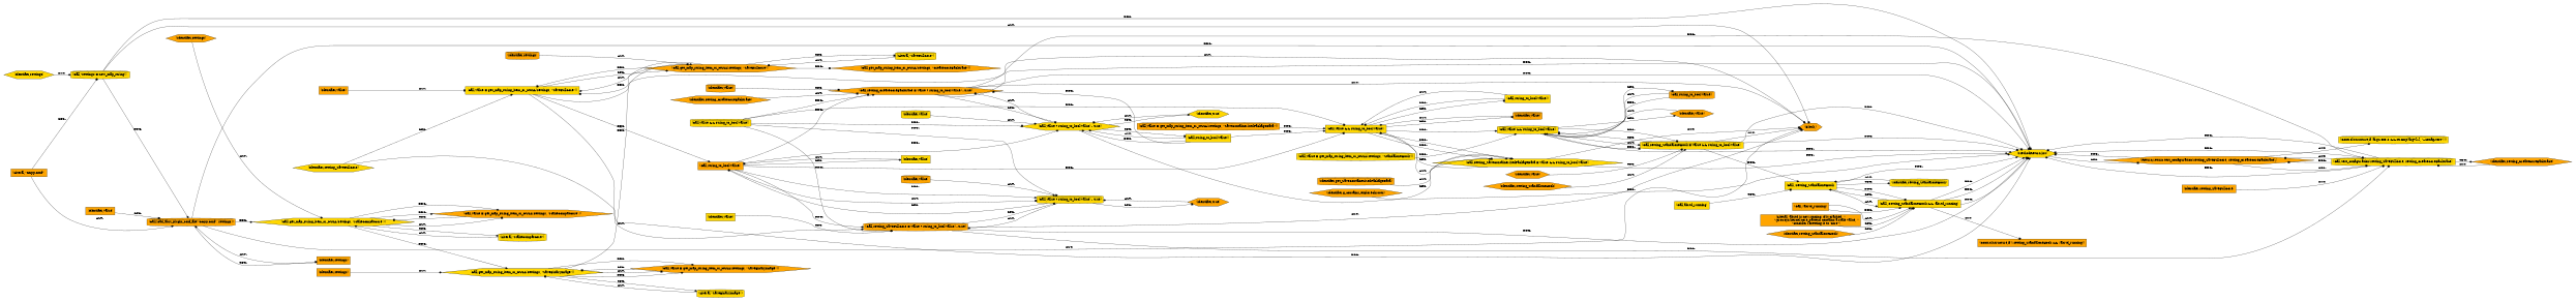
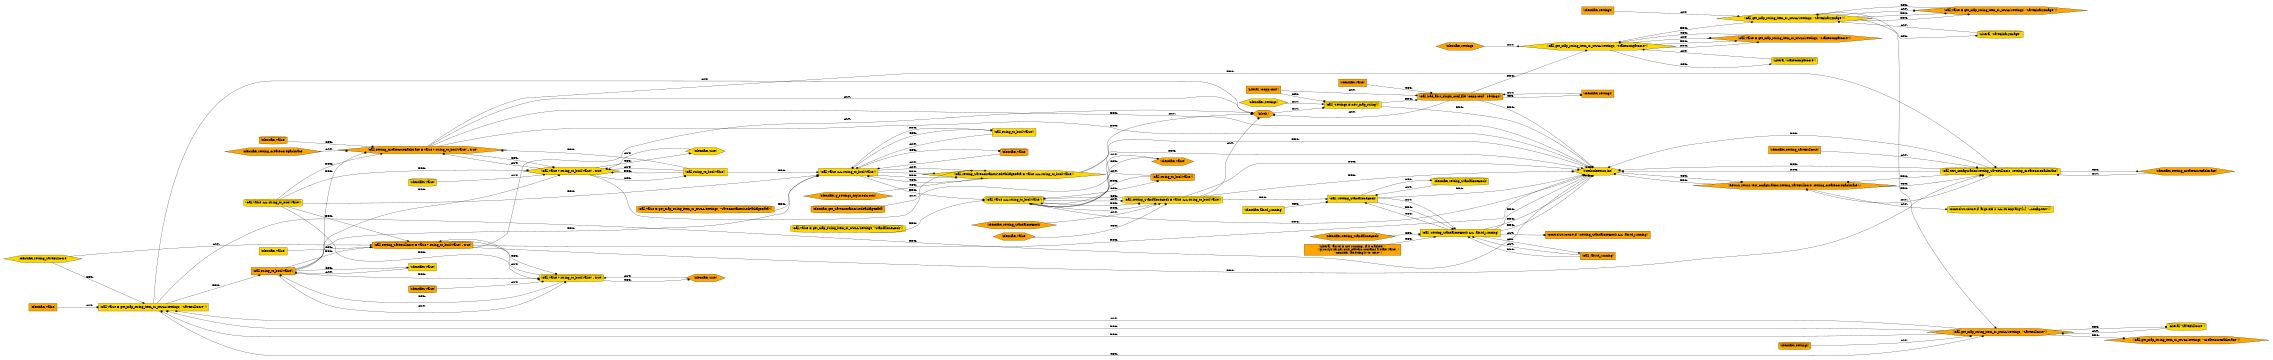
  digraph {
    rankdir=LR
    node [fillcolor=orange shape=hexagon style=filled]
    edge [arrowhead=diamond]
    n1 [fillcolor=gold label="(Call,value = get_map_string_item_or_NULL(settings, \"SaveFullCore\"))" shape=box]
    n2 [label="(Call,get_map_string_item_or_NULL(settings, \"SaveFullCore\"))"]
    n3 [label="(Call,string_to_bool(value))" shape=box]
    n4 [label="(Block,)"]
    n5 [fillcolor=gold label="(MethodReturn,int)"]
    n6 [label="(Call,get_map_string_item_or_NULL(settings, \"CreateCoreBacktrace\"))"]
    n7 [fillcolor=gold label="(Literal,\"SaveFullCore\")" shape=cylinder]
    n8 [label="(Call,setting_SaveFullCore = value ? string_to_bool(value) : true)" shape=cylinder]
    n9 [fillcolor=gold label="(Call,value ? string_to_bool(value) : true)" shape=cylinder]
    n10 [label="(Call,setting_CreateCoreBacktrace = value ? string_to_bool(value) : true)"]
    n11 [fillcolor=gold label="(Call,value ? string_to_bool(value) : true)"]
    n12 [fillcolor=gold label="(Call,value && string_to_bool(value))" shape=box]
    n13 [fillcolor=gold label="(Identifier,value)" shape=box]
    n14 [label="(Return,return test_configuration(setting_SaveFullCore, setting_CreateCoreBacktrace);)"]
    n15 [fillcolor=gold label="(Call,get_map_string_item_or_NULL(settings, \"SaveBinaryImage\"))"]
    n16 [fillcolor=gold label="(Literal,\"SaveBinaryImage\")" shape=cylinder]
    n17 [label="(Call,value = get_map_string_item_or_NULL(settings, \"SaveBinaryImage\"))"]
    n18 [fillcolor=gold label="(Call,get_map_string_item_or_NULL(settings, \"MakeCompatCore\"))"]
    n19 [fillcolor=gold label="(Literal,\"MakeCompatCore\")" shape=cylinder]
    n20 [label="(Call,value = get_map_string_item_or_NULL(settings, \"MakeCompatCore\"))"]
    n21 [label="(Call,load_abrt_plugin_conf_file(\"CCpp.conf\", settings))" shape=cylinder]
    n22 [label="(Identifier,settings)" shape=box]
    n23 [fillcolor=gold label="(Call,*settings = new_map_string())" shape=cylinder]
    n24 [fillcolor=gold label="(Call,test_configuration(setting_SaveFullCore, setting_CreateCoreBacktrace))" shape=cylinder]
    n25 [label="(Identifier,true)"]
    n26 [fillcolor=gold label="(Call,string_to_bool(value))" shape=box]
    n27 [fillcolor=gold label="(Identifier,true)"]
    n28 [fillcolor=gold label="(Call,setting_SaveContainerizedPackageData = value && string_to_bool(value))"]
    n29 [fillcolor=gold label="(Call,value && string_to_bool(value))" shape=cylinder]
    n30 [fillcolor=gold label="(Call,string_to_bool(value))" shape=box]
    n31 [label="(Identifier,value)" shape=cylinder]
    n32 [label="(Identifier,setting_CreateCoreBacktrace)"]
    n33 [fillcolor=gold label="(ControlStructure,if (argc == 2 && strcmp(argv[1], \"--config-test\")))" shape=cylinder]
    n34 [fillcolor=gold label="(Call,setting_StandaloneHook = value && string_to_bool(value))" shape=cylinder]
    n35 [label="(Call,string_to_bool(value))" shape=cylinder]
    n36 [label="(Identifier,value)"]
    n37 [fillcolor=gold label="(Call,!setting_StandaloneHook)" shape=box]
    n38 [fillcolor=gold label="(Call,!setting_StandaloneHook && !abrtd_running)" shape=box]
    n39 [fillcolor=gold label="(Identifier,setting_StandaloneHook)" shape=cylinder]
    n40 [label="(Call,!abrtd_running)" shape=box]
    n41 [label="(ControlStructure,if (!setting_StandaloneHook && !abrtd_running))" shape=box]
    n42 [label="(Identifier,settings)" shape=cylinder]
-   n43 [label="(Identifier,g_contains_explorechroots)"]
+   n43 [label="(Identifier,g_settings_explorechroots)"]
    n44 [label="(Identifier,value)" shape=box]
    n45 [label="(Identifier,value)"]
    n46 [label="(Identifier,get_SaveContainerizedPackageData)" shape=cylinder]
    n47 [label="(Identifier,settings)" shape=box]
    n48 [label="(Identifier,setting_StandaloneHook)"]
    n49 [label="(Identifier,setting_SaveFullCore)" shape=box]
    n50 [fillcolor=gold label="(Call,value && string_to_bool(value))" shape=cylinder]
    n51 [label="(Identifier,value)" shape=cylinder]
    n52 [fillcolor=gold label="(Call,value = get_map_string_item_or_NULL(settings, \"StandaloneHook\"))" shape=cylinder]
    n53 [label="(Literal,\"abrtd is not running. If it crashed, \"\n            \"/proc/sys/kernel/core_pattern contains a stale value, \"\n            \"consider resetting it to 'core'\")" shape=box]
    n54 [label="(Call,value = get_map_string_item_or_NULL(settings, \"SaveContainerizedPackageData\"))" shape=cylinder]
    n55 [label="(Identifier,value)" shape=cylinder]
-   n56 [fillcolor=gold label="(Call,abrtd_running)" shape=box]
+   n56 [fillcolor=gold label="(Identifier,abrtd_running)" shape=box]
    n57 [fillcolor=gold label="(Identifier,value)" shape=cylinder]
    n58 [label="(Identifier,setting_StandaloneHook)"]
    n59 [fillcolor=gold label="(Identifier,setting_SaveFullCore)"]
    n60 [label="(Literal,\"CCpp.conf\")" shape=box]
    n61 [fillcolor=gold label="(Identifier,settings)"]
    n62 [fillcolor=gold label="(Identifier,value)" shape=box]
    n63 [label="(Identifier,setting_CreateCoreBacktrace)"]
    n64 [label="(Identifier,settings)"]
    n65 [label="(Identifier,value)" shape=box]
    n1 -> n2 [label="CFG: "]
    n1 -> n3 [label="DDG: "]
    n1 -> n4 [label="AST: "]
    n1 -> n5 [label="DDG: "]
    n2 -> n1 [label="AST: "]
    n2 -> n1 [arrowhead=box label="DDG: "]
    n2 -> n1 [arrowhead=box label="DDG: "]
    n2 -> n6 [arrowhead=box label="DDG: "]
    n2 -> n7 [arrowhead=box label="CFG: "]
    n3 -> n8 [label="DDG: "]
    n3 -> n9 [arrowhead=box label="AST: "]
    n3 -> n9 [label="DDG: "]
    n3 -> n10 [arrowhead=box label="DDG: "]
    n3 -> n11 [label="DDG: "]
    n3 -> n12 [arrowhead=box label="DDG: "]
    n3 -> n13 [label="CFG: "]
    n5 -> n14 [arrowhead=box label="CFG: "]
    n7 -> n2 [arrowhead=box label="AST: "]
    n8 -> n4 [label="AST: "]
    n8 -> n5 [arrowhead=box label="DDG: "]
    n8 -> n9 [arrowhead=box label="CFG: "]
    n8 -> n24 [arrowhead=box label="DDG: "]
    n9 -> n3 [arrowhead=box label="CFG: "]
    n9 -> n8 [label="AST: "]
    n9 -> n25 [arrowhead=box label="CFG: "]
    n10 -> n4 [label="AST: "]
    n10 -> n5 [label="DDG: "]
    n10 -> n5 [arrowhead=box label="DDG: "]
    n10 -> n11 [arrowhead=box label="CFG: "]
    n10 -> n24 [arrowhead=box label="DDG: "]
    n11 -> n5 [label="DDG: "]
    n11 -> n10 [arrowhead=box label="AST: "]
    n11 -> n26 [arrowhead=box label="CFG: "]
    n11 -> n27 [label="CFG: "]
    n12 -> n28 [label="AST: "]
    n12 -> n28 [label="DDG: "]
    n12 -> n28 [arrowhead=box label="DDG: "]
    n12 -> n29 [label="DDG: "]
    n12 -> n30 [arrowhead=box label="CFG: "]
    n12 -> n31 [arrowhead=box label="CFG: "]
    n13 -> n3 [arrowhead=box label="AST: "]
    n14 -> n5 [arrowhead=box label="DDG: "]
    n14 -> n24 [arrowhead=box label="CFG: "]
    n14 -> n33 [label="AST: "]
    n15 -> n2 [label="DDG: "]
    n15 -> n16 [label="CFG: "]
    n15 -> n17 [arrowhead=box label="AST: "]
    n15 -> n17 [label="DDG: "]
    n15 -> n17 [label="DDG: "]
    n16 -> n15 [arrowhead=box label="AST: "]
    n17 -> n15 [arrowhead=box label="CFG: "]
    n18 -> n15 [label="DDG: "]
    n18 -> n19 [label="CFG: "]
    n18 -> n20 [arrowhead=box label="AST: "]
    n18 -> n20 [label="DDG: "]
    n18 -> n20 [label="DDG: "]
    n19 -> n18 [label="AST: "]
    n20 -> n18 [arrowhead=box label="CFG: "]
    n21 -> n4 [arrowhead=box label="AST: "]
    n21 -> n5 [label="DDG: "]
    n21 -> n18 [label="DDG: "]
    n21 -> n22 [arrowhead=box label="CFG: "]
    n22 -> n21 [label="AST: "]
-   n23 -> n4 [arrowhead=box label="AST: "]
+   n4 -> n23 [arrowhead=box label="AST: "]
    n23 -> n5 [arrowhead=box label="DDG: "]
    n23 -> n21 [label="DDG: "]
    n24 -> n5 [label="DDG: "]
    n24 -> n5 [arrowhead=box label="DDG: "]
    n24 -> n5 [arrowhead=box label="DDG: "]
    n24 -> n14 [arrowhead=box label="AST: "]
    n24 -> n14 [arrowhead=box label="DDG: "]
    n24 -> n32 [label="CFG: "]
    n25 -> n9 [label="AST: "]
    n26 -> n10 [arrowhead=box label="DDG: "]
    n26 -> n11 [label="AST: "]
    n26 -> n11 [label="DDG: "]
    n26 -> n12 [label="DDG: "]
    n27 -> n11 [arrowhead=box label="AST: "]
    n28 -> n4 [arrowhead=box label="AST: "]
    n28 -> n5 [label="DDG: "]
    n28 -> n12 [arrowhead=box label="CFG: "]
    n29 -> n5 [label="DDG: "]
    n29 -> n34 [label="AST: "]
    n29 -> n34 [arrowhead=box label="DDG: "]
    n29 -> n34 [arrowhead=box label="DDG: "]
    n29 -> n35 [arrowhead=box label="CFG: "]
    n29 -> n36 [label="CFG: "]
    n30 -> n12 [label="AST: "]
    n30 -> n12 [arrowhead=box label="DDG: "]
    n31 -> n12 [label="AST: "]
    n32 -> n24 [arrowhead=box label="AST: "]
    n34 -> n4 [arrowhead=box label="AST: "]
    n34 -> n5 [arrowhead=box label="DDG: "]
    n34 -> n5 [arrowhead=box label="DDG: "]
    n34 -> n29 [arrowhead=box label="CFG: "]
    n34 -> n37 [label="DDG: "]
    n35 -> n29 [label="AST: "]
    n35 -> n29 [label="DDG: "]
    n36 -> n29 [label="AST: "]
    n37 -> n5 [label="DDG: "]
    n37 -> n38 [label="AST: "]
    n37 -> n38 [arrowhead=box label="DDG: "]
    n37 -> n39 [label="CFG: "]
    n38 -> n5 [label="DDG: "]
    n38 -> n5 [label="DDG: "]
    n38 -> n5 [arrowhead=box label="DDG: "]
    n38 -> n37 [label="CFG: "]
+   n38 -> n40 [label="CFG: "]
    n38 -> n41 [arrowhead=box label="AST: "]
    n39 -> n37 [label="AST: "]
    n40 -> n38 [label="AST: "]
    n40 -> n38 [label="DDG: "]
    n42 -> n2 [arrowhead=box label="AST: "]
    n43 -> n28 [label="CFG: "]
    n44 -> n1 [arrowhead=box label="AST: "]
    n45 -> n34 [arrowhead=box label="CFG: "]
    n46 -> n28 [label="AST: "]
    n47 -> n15 [label="AST: "]
    n48 -> n34 [label="AST: "]
    n49 -> n24 [arrowhead=box label="AST: "]
    n50 -> n8 [label="DDG: "]
    n50 -> n9 [arrowhead=box label="DDG: "]
    n50 -> n10 [label="DDG: "]
    n50 -> n11 [arrowhead=box label="DDG: "]
    n50 -> n12 [arrowhead=box label="DDG: "]
    n51 -> n9 [label="AST: "]
    n52 -> n29 [label="DDG: "]
    n53 -> n38 [label="CFG: "]
    n54 -> n12 [label="DDG: "]
    n55 -> n10 [arrowhead=box label="CFG: "]
    n56 -> n37 [arrowhead=box label="CFG: "]
    n57 -> n11 [label="AST: "]
    n58 -> n38 [arrowhead=box label="CFG: "]
    n59 -> n1 [label="CFG: "]
    n59 -> n8 [label="AST: "]
    n60 -> n21 [label="AST: "]
    n60 -> n23 [arrowhead=box label="CFG: "]
    n61 -> n23 [label="AST: "]
    n62 -> n8 [label="CFG: "]
    n63 -> n10 [arrowhead=box label="AST: "]
    n64 -> n18 [label="AST: "]
    n65 -> n21 [arrowhead=box label="CFG: "]
  }
